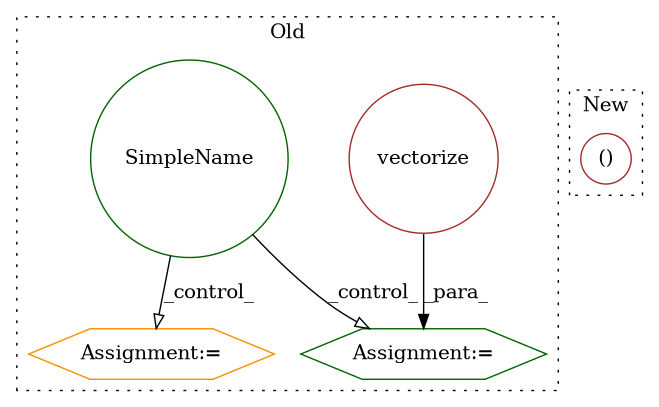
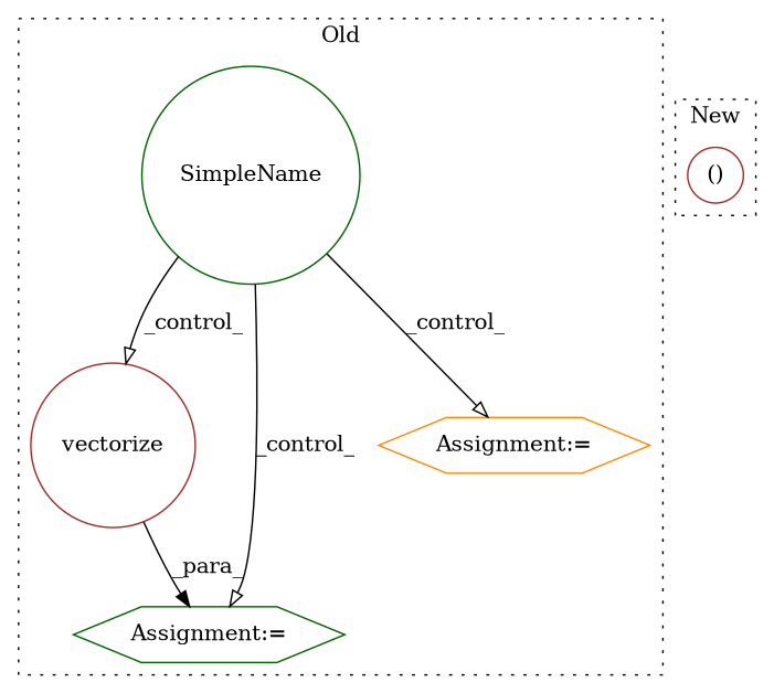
  digraph {
    node [a=7 shape=circle color=brown]
    edge [arrowhead=onormal]
    n1 [a=32 l="10,1" label=vectorize s="7170,7192"]
    n2 [l=1 label="Assignment:=" s=7164 shape=hexagon color=darkgreen]
    n3 [a=42 label=SimpleName color=darkgreen]
    n4 [l=28 label="Assignment:=" s=7430 shape=hexagon color=darkorange]
    n5 [a=106 l=36 label="()" s=4152]
    subgraph cluster_1 {
      label=Old
      style=dotted
      n1
      n2
      n3
      n4
    }
    subgraph cluster_2 {
      label=New
      style=dotted
      n5
    }
    n1 -> n2 [label=_para_ arrowhead=normal]
+   n3 -> n1 [label=_control_]
    n3 -> n2 [label=_control_]
    n3 -> n4 [label=_control_]
  }
